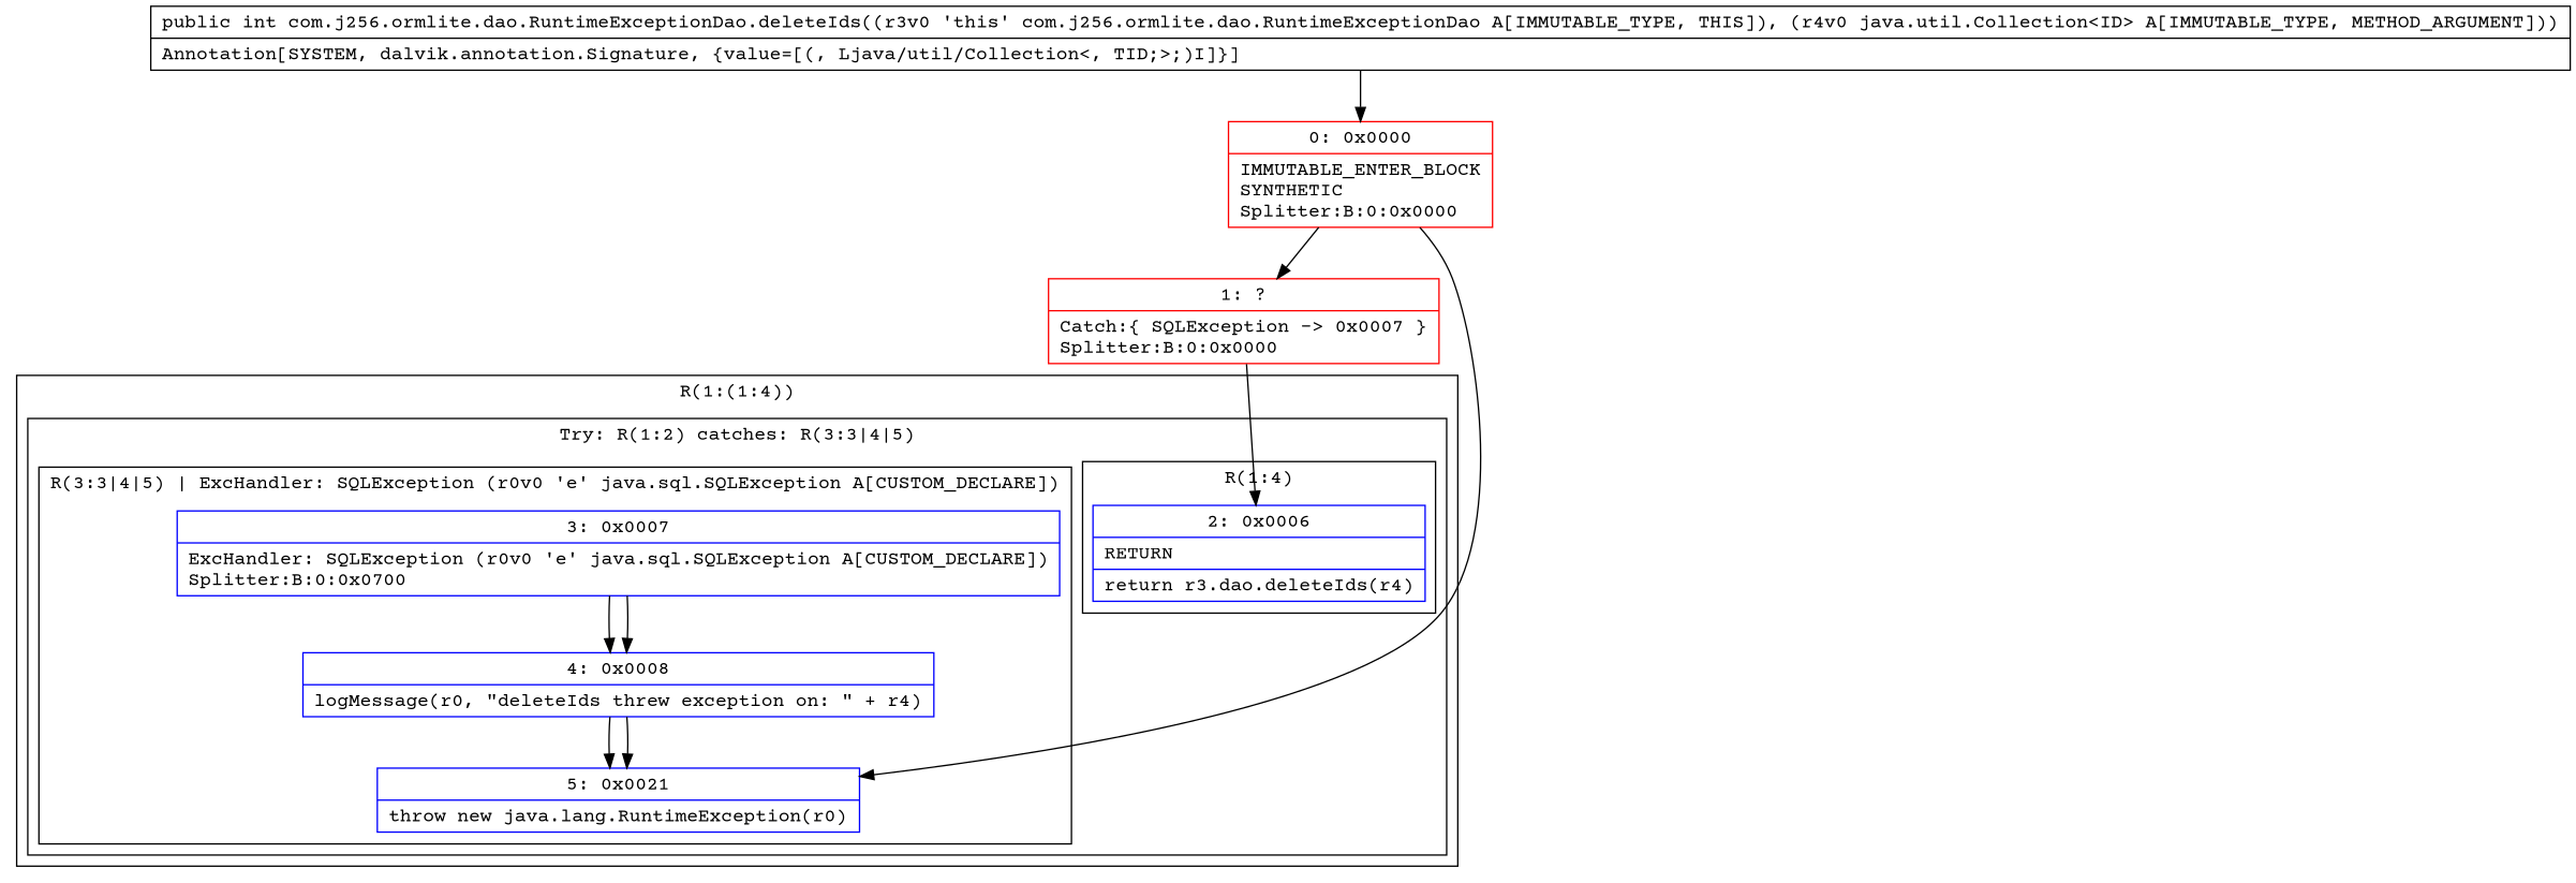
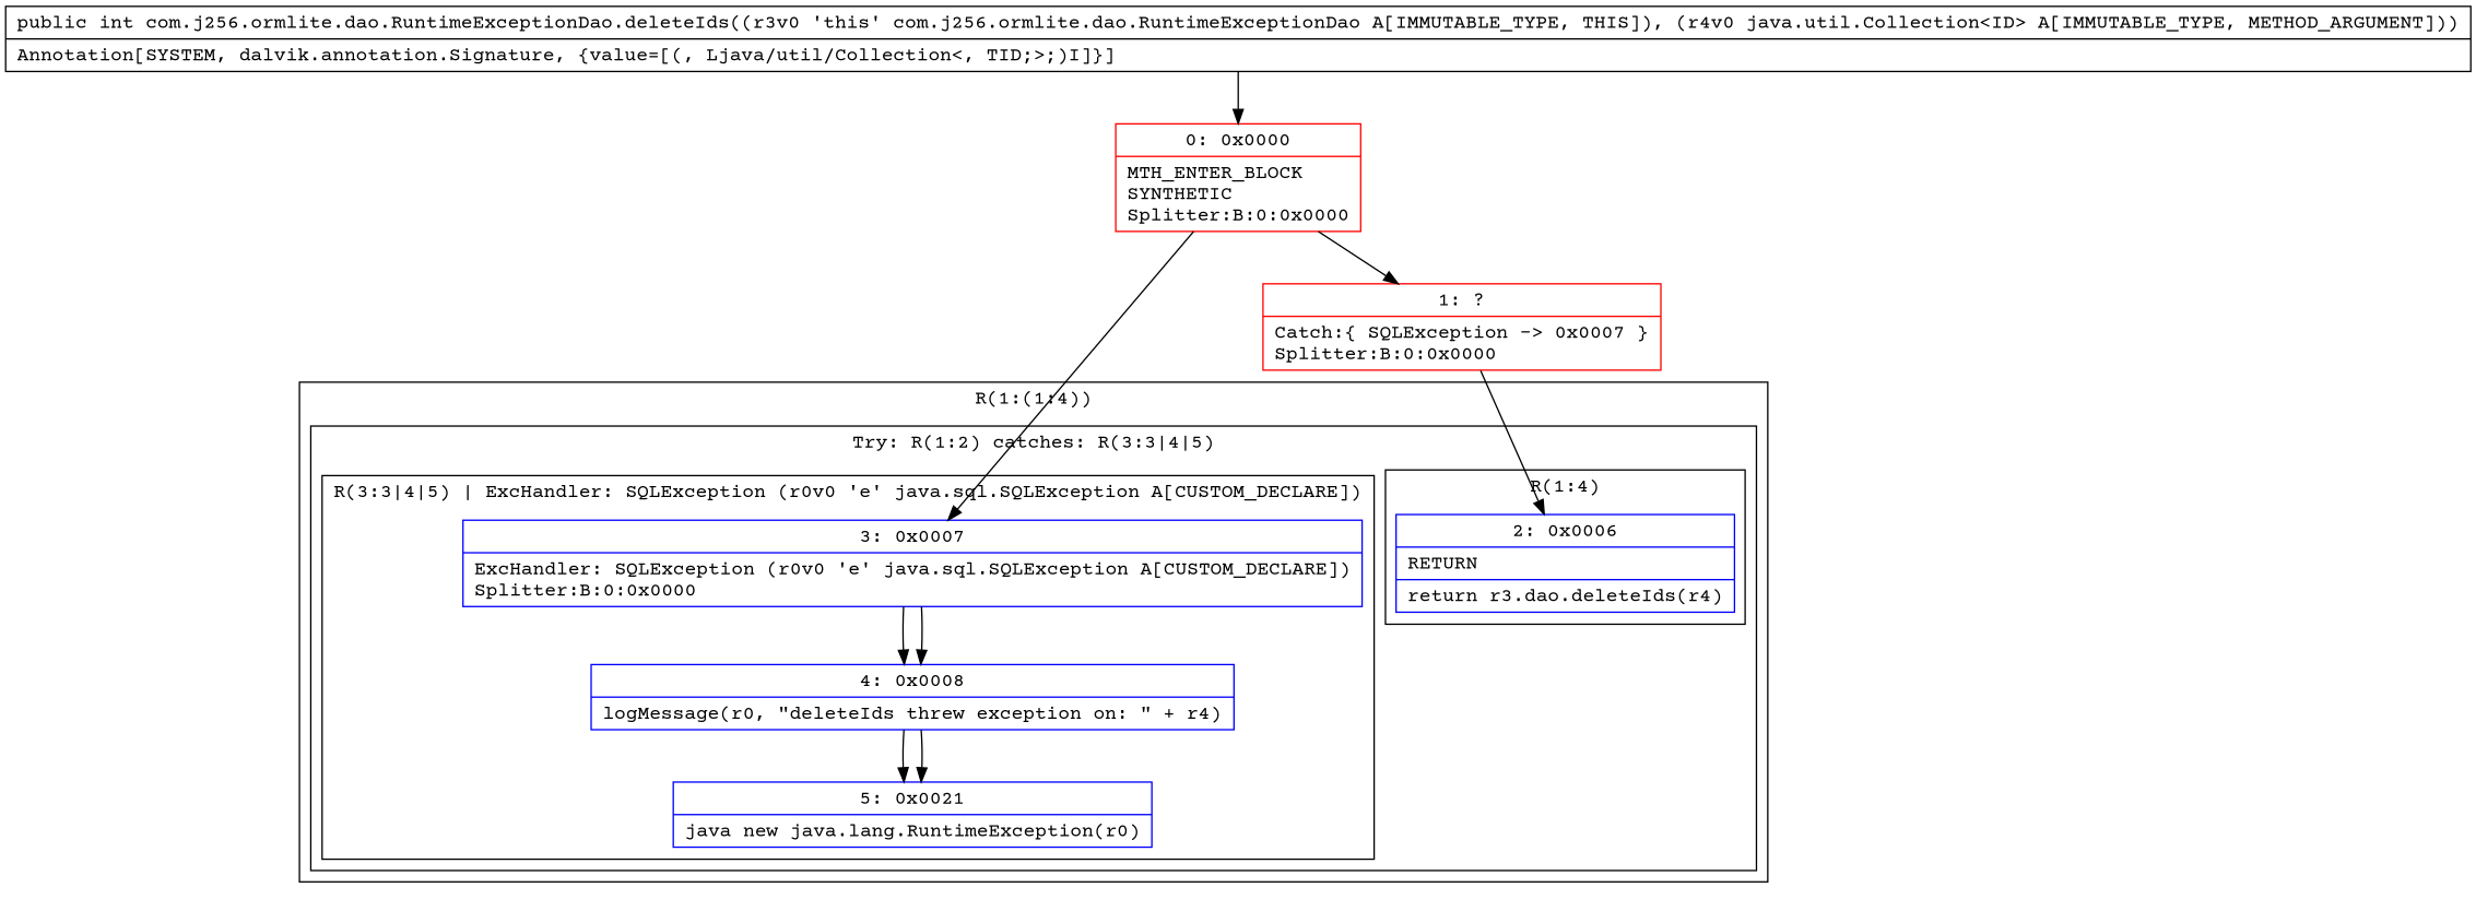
  digraph {
    fontname="Courier Prime"
    node [color=blue fontname="Courier Prime" shape=record]
    edge [fontname="Courier Prime"]
    n1 [label="{2\:\ 0x0006|RETURN\l|return r3.dao.deleteIds(r4)\l}"]
-   n2 [label="{3\:\ 0x0007|ExcHandler: SQLException (r0v0 'e' java.sql.SQLException A[CUSTOM_DECLARE])\lSplitter:B:0:0x0700\l}"]
+   n2 [label="{3\:\ 0x0007|ExcHandler: SQLException (r0v0 'e' java.sql.SQLException A[CUSTOM_DECLARE])\lSplitter:B:0:0x0000\l}"]
    n3 [label="{4\:\ 0x0008|logMessage(r0, \"deleteIds threw exception on: \" + r4)\l}"]
-   n4 [label="{5\:\ 0x0021|throw new java.lang.RuntimeException(r0)\l}"]
-   n5 [color=red label="{0\:\ 0x0000|IMMUTABLE_ENTER_BLOCK\lSYNTHETIC\lSplitter:B:0:0x0000\l}"]
+   n4 [label="{5\:\ 0x0021|java new java.lang.RuntimeException(r0)\l}"]
+   n5 [color=red label="{0\:\ 0x0000|MTH_ENTER_BLOCK\lSYNTHETIC\lSplitter:B:0:0x0000\l}"]
    n6 [color=red label="{1\:\ ?|Catch:\{ SQLException \-\> 0x0007 \}\lSplitter:B:0:0x0000\l}"]
    n7 [label="{public int com.j256.ormlite.dao.RuntimeExceptionDao.deleteIds((r3v0 'this' com.j256.ormlite.dao.RuntimeExceptionDao A[IMMUTABLE_TYPE, THIS]), (r4v0 java.util.Collection\<ID\> A[IMMUTABLE_TYPE, METHOD_ARGUMENT]))  | Annotation[SYSTEM, dalvik.annotation.Signature, \{value=[(, Ljava\/util\/Collection\<, TID;\>;)I]\}]\l}" color=""]
    subgraph cluster_1 {
      label="R(1:(1:4))"
      subgraph cluster_2 {
        label="Try: R(1:2) catches: R(3:3|4|5)"
        subgraph cluster_3 {
          label="R(1:4)"
          n1
        }
        subgraph cluster_4 {
          label="R(3:3|4|5) | ExcHandler: SQLException (r0v0 'e' java.sql.SQLException A[CUSTOM_DECLARE])\l"
          n2
          n3
          n4
        }
      }
    }
    subgraph cluster_5 {
      label="R(3:3|4|5) | ExcHandler: SQLException (r0v0 'e' java.sql.SQLException A[CUSTOM_DECLARE])\l"
    }
    n2 -> n3
    n2 -> n3
    n3 -> n4
    n3 -> n4
-   n5 -> n4
+   n5 -> n2
    n5 -> n6
    n6 -> n1
    n7 -> n5
  }
